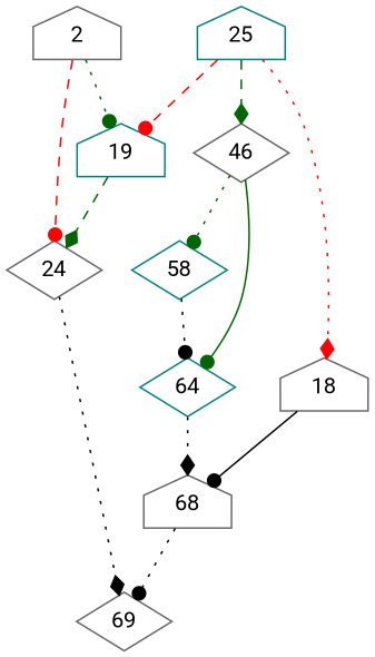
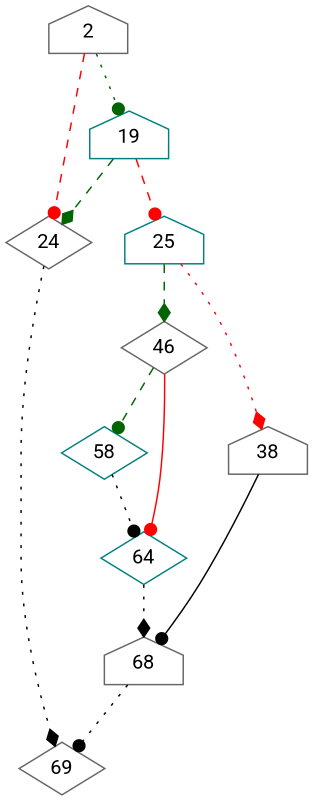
  strict digraph {
    fontname=Roboto
    node [color=gray40 fontname=Roboto shape=house]
    edge [arrowhead=dot fontname=Roboto style=dotted]
    2 [entry=true]
    19 [color=teal]
    24 [shape=diamond]
    25 [color=teal]
    69 [shape=diamond]
    46 [shape=diamond]
-   38 [label=18]
+   38
    58 [color=teal shape=diamond]
    64 [color=teal shape=diamond]
    n10 [label=68]
    2 -> 19 [color=darkgreen cond=true]
    2 -> 24 [color=red cond=false style=dashed]
    19 -> 24 [arrowhead=diamond color=darkgreen cond=true style=dashed]
-   25 -> 19 [color=red cond=false style=dashed]
+   19 -> 25 [color=red cond=false style=dashed]
    24 -> 69 [arrowhead=diamond]
    25 -> 46 [arrowhead=diamond color=darkgreen cond=true style=dashed]
    25 -> 38 [arrowhead=diamond color=red cond=false]
-   46 -> 58 [color=darkgreen cond=true]
-   46 -> 64 [color=darkgreen cond=false style=solid]
+   46 -> 58 [color=darkgreen cond=true style=dashed]
+   46 -> 64 [color=red cond=false style=solid]
    38 -> n10 [style=solid]
    58 -> 64
    64 -> n10 [arrowhead=diamond]
    n10 -> 69
  }
